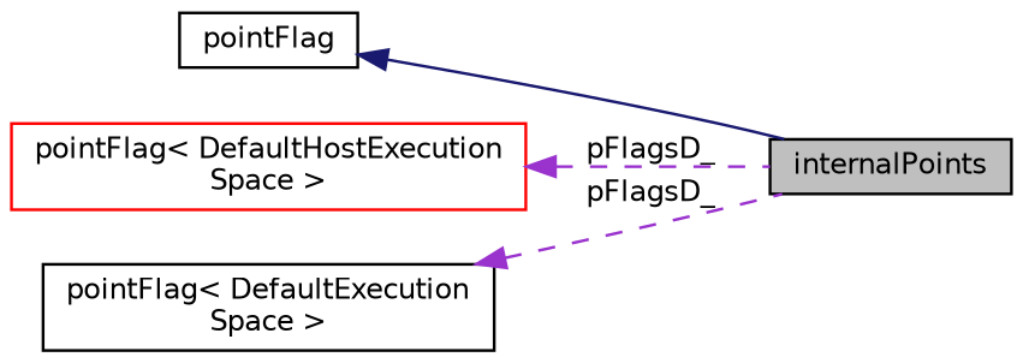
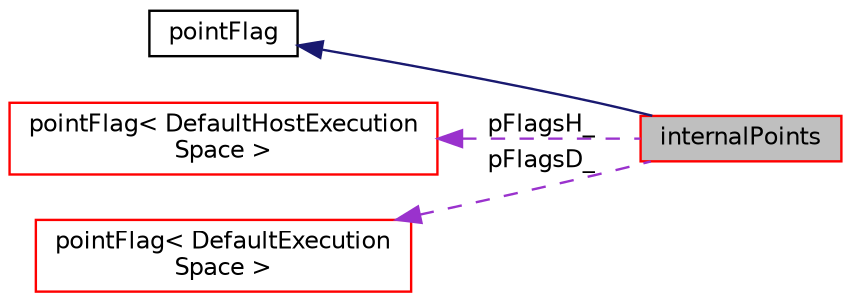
  digraph {
    rankdir=LR
    node [color=black fillcolor=white fontname=Helvetica fontsize=10 shape=record style=filled]
    edge [color=darkorchid3 dir=back fontname=Helvetica fontsize=10 labelfontname=Helvetica labelfontsize=10 style=dashed]
-   n1 [fillcolor=grey75 fontcolor=black height=0.2 label=internalPoints width=0.4]
+   n1 [color=red fillcolor=grey75 fontcolor=black height=0.2 label=internalPoints width=0.4]
    n2 [height=0.2 label=pointFlag width=0.4]
    n3 [color=red height=0.2 label="pointFlag\< DefaultHostExecution\lSpace \>" width=0.4]
-   n4 [height=0.2 label="pointFlag\< DefaultExecution\lSpace \>" width=0.4]
+   n4 [color=red height=0.2 label="pointFlag\< DefaultExecution\lSpace \>" width=0.4]
    n2 -> n1 [color=midnightblue style=solid]
-   n3 -> n1 [label=" pFlagsD_"]
+   n3 -> n1 [label=" pFlagsH_"]
    n4 -> n1 [label=" pFlagsD_"]
  }
